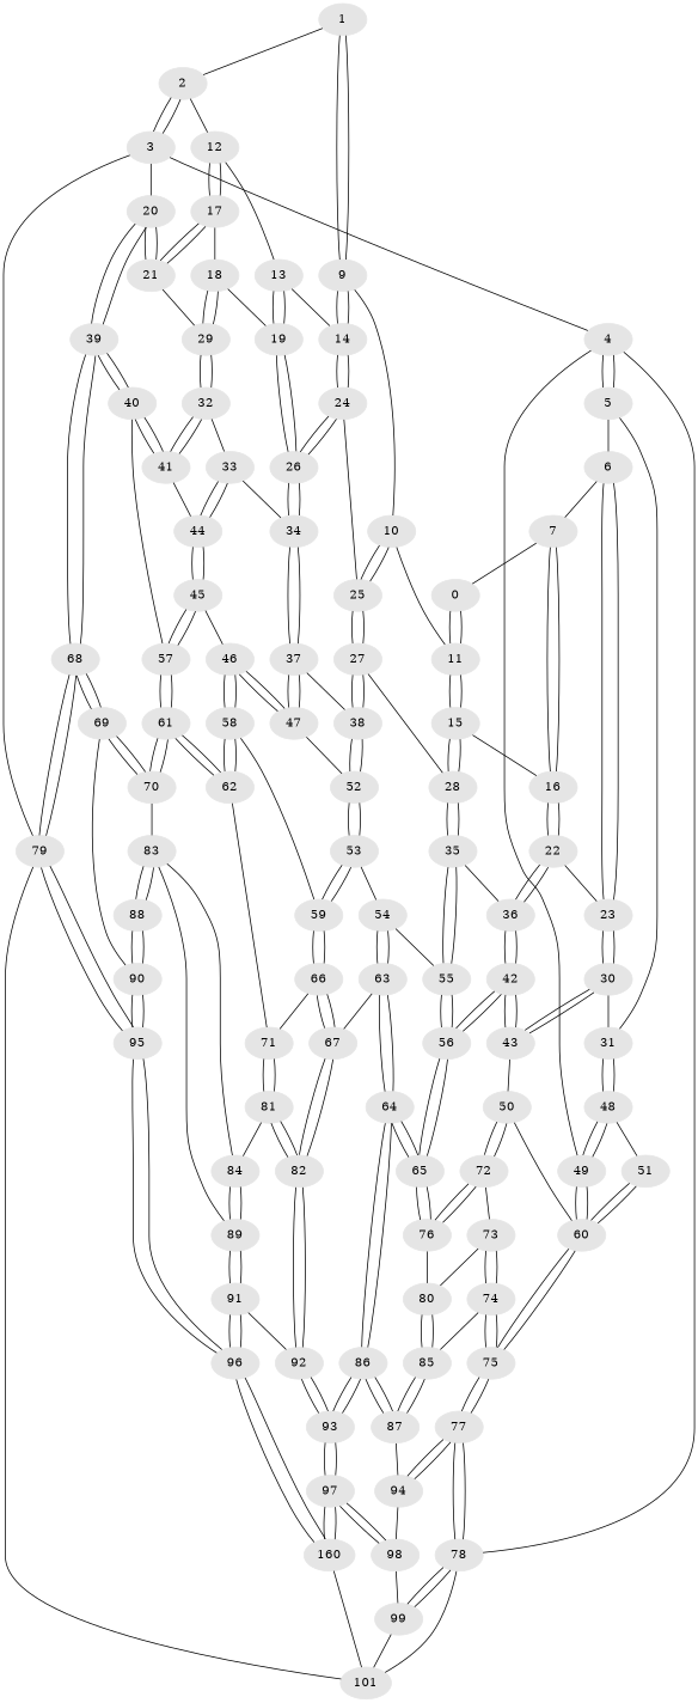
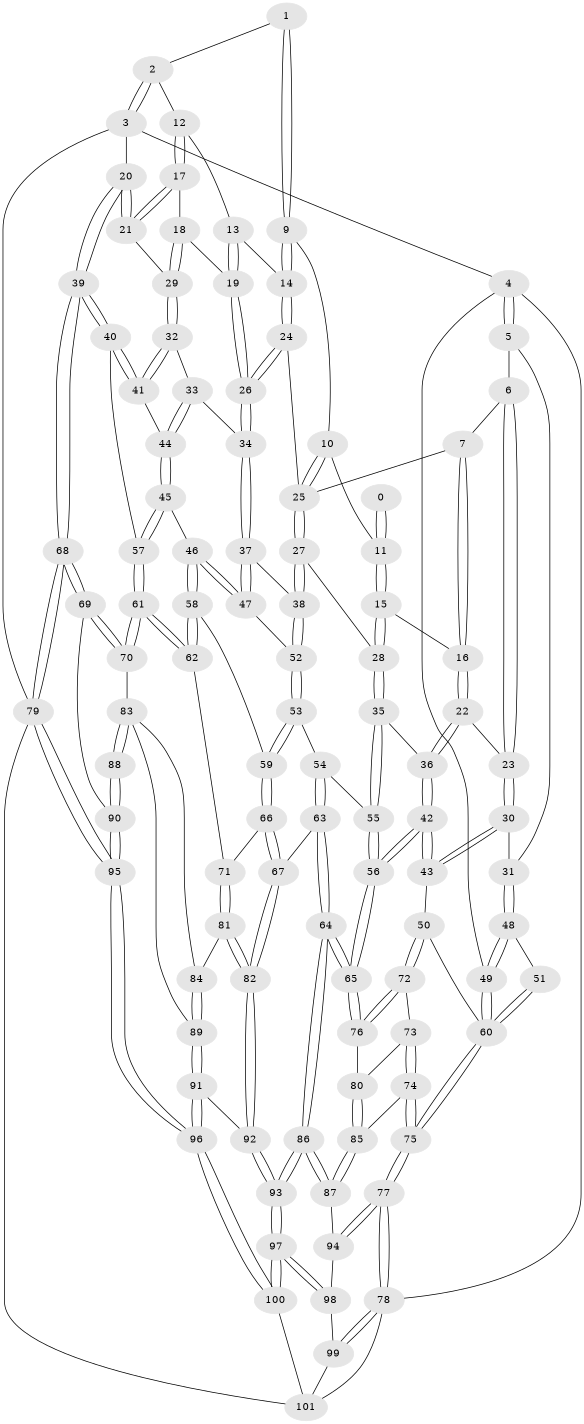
  graph {
    node [color=gray90 style=filled]
    1
    2
    9
    3
    12
    10
    14
    4
    20
    79
    13
    17
    5
    49
    78
    21
    39
    101
    95
    6
    31
    60
    99
    7
    23
    48
    n27 [label=0]
    16
    30
    11
    22
    15
    25
    24
    27
    28
    19
    18
    26
    35
    36
    29
    32
    34
    40
    68
    42
    43
    38
    37
    52
    55
    33
    41
    50
    51
    44
    45
    47
    56
    53
    57
    69
    61
    65
    72
    46
    58
    59
    62
    75
    76
    73
    54
    63
    66
    64
    67
    70
    71
    77
    83
    81
    86
    82
    87
    93
    80
    92
    90
    84
    88
    89
    74
    85
    94
    98
    96
    91
    97
-   100 [label=160]
+   100
    1 -- 2
    1 -- 9
    1 -- 9
    2 -- 3
    2 -- 3
    2 -- 12
    9 -- 10
    9 -- 14
    9 -- 14
    3 -- 4
    3 -- 20
    3 -- 79
    12 -- 13
    12 -- 17
    12 -- 17
    10 -- 11
    10 -- 25
    10 -- 25
    14 -- 24
    14 -- 24
    4 -- 5
    4 -- 5
    4 -- 49
    4 -- 78
    20 -- 21
    20 -- 21
    20 -- 39
    20 -- 39
    79 -- 101
    79 -- 95
    79 -- 95
    13 -- 14
    13 -- 19
    13 -- 19
    17 -- 21
    17 -- 21
    17 -- 18
    5 -- 6
    5 -- 31
    49 -- 60
    49 -- 60
    78 -- 101
    78 -- 99
    78 -- 99
    21 -- 29
    39 -- 40
    39 -- 40
    39 -- 68
    39 -- 68
    95 -- 96
    95 -- 96
    6 -- 7
    6 -- 23
    6 -- 23
    31 -- 48
    31 -- 48
    60 -- 75
    60 -- 75
    99 -- 101
-   7 -- n27
+   7 -- 25
    7 -- 16
    7 -- 16
    23 -- 30
    23 -- 30
    48 -- 49
    48 -- 49
    48 -- 51
    n27 -- 11
    n27 -- 11
    16 -- 22
    16 -- 22
    30 -- 31
    30 -- 43
    30 -- 43
    11 -- 15
    11 -- 15
    22 -- 23
    22 -- 36
    22 -- 36
    15 -- 16
    15 -- 28
    15 -- 28
    25 -- 27
    25 -- 27
    24 -- 25
    24 -- 26
    24 -- 26
    27 -- 28
    27 -- 38
    27 -- 38
    28 -- 35
    28 -- 35
    19 -- 26
    19 -- 26
    18 -- 19
    18 -- 29
    18 -- 29
    26 -- 34
    26 -- 34
    35 -- 36
    35 -- 55
    35 -- 55
    36 -- 42
    36 -- 42
    29 -- 32
    29 -- 32
    32 -- 33
    32 -- 41
    32 -- 41
    34 -- 37
    34 -- 37
    40 -- 41
    40 -- 41
    40 -- 57
    68 -- 79
    68 -- 79
    68 -- 69
    68 -- 69
    42 -- 43
    42 -- 43
    42 -- 56
    42 -- 56
    43 -- 50
    38 -- 52
    38 -- 52
    37 -- 38
    37 -- 47
    37 -- 47
    52 -- 53
    52 -- 53
    55 -- 56
    55 -- 56
    33 -- 34
    33 -- 44
    33 -- 44
    41 -- 44
    50 -- 60
    50 -- 72
    50 -- 72
    51 -- 60
    51 -- 60
    44 -- 45
    44 -- 45
    45 -- 57
    45 -- 57
    45 -- 46
    47 -- 52
    56 -- 65
    56 -- 65
    53 -- 59
    53 -- 59
    53 -- 54
    57 -- 61
    57 -- 61
    69 -- 70
    69 -- 70
    69 -- 90
    61 -- 62
    61 -- 62
    61 -- 70
    61 -- 70
    65 -- 76
    65 -- 76
    72 -- 76
    72 -- 76
    72 -- 73
    46 -- 47
    46 -- 47
    46 -- 58
    46 -- 58
    58 -- 59
    58 -- 62
    58 -- 62
    59 -- 66
    59 -- 66
    62 -- 71
    75 -- 77
    75 -- 77
    76 -- 80
    73 -- 80
    73 -- 74
    73 -- 74
    54 -- 55
    54 -- 63
    54 -- 63
    63 -- 64
    63 -- 64
    63 -- 67
    66 -- 67
    66 -- 67
    66 -- 71
    64 -- 65
    64 -- 65
    64 -- 86
    64 -- 86
    67 -- 82
    67 -- 82
    70 -- 83
    71 -- 81
    71 -- 81
    77 -- 78
    77 -- 78
    77 -- 94
    77 -- 94
    83 -- 84
    83 -- 88
    83 -- 88
    83 -- 89
    81 -- 82
    81 -- 82
    81 -- 84
    86 -- 87
    86 -- 87
    86 -- 93
    86 -- 93
    82 -- 92
    82 -- 92
    87 -- 94
    93 -- 97
    93 -- 97
    80 -- 85
    80 -- 85
    92 -- 93
    92 -- 93
    90 -- 95
    90 -- 95
    84 -- 89
    84 -- 89
    88 -- 90
    88 -- 90
    89 -- 91
    89 -- 91
    74 -- 75
    74 -- 75
    74 -- 85
    85 -- 87
    85 -- 87
    94 -- 98
    98 -- 99
    96 -- 100
    96 -- 100
    91 -- 92
    91 -- 96
    91 -- 96
    97 -- 98
    97 -- 98
    97 -- 100
    97 -- 100
    100 -- 101
  }
